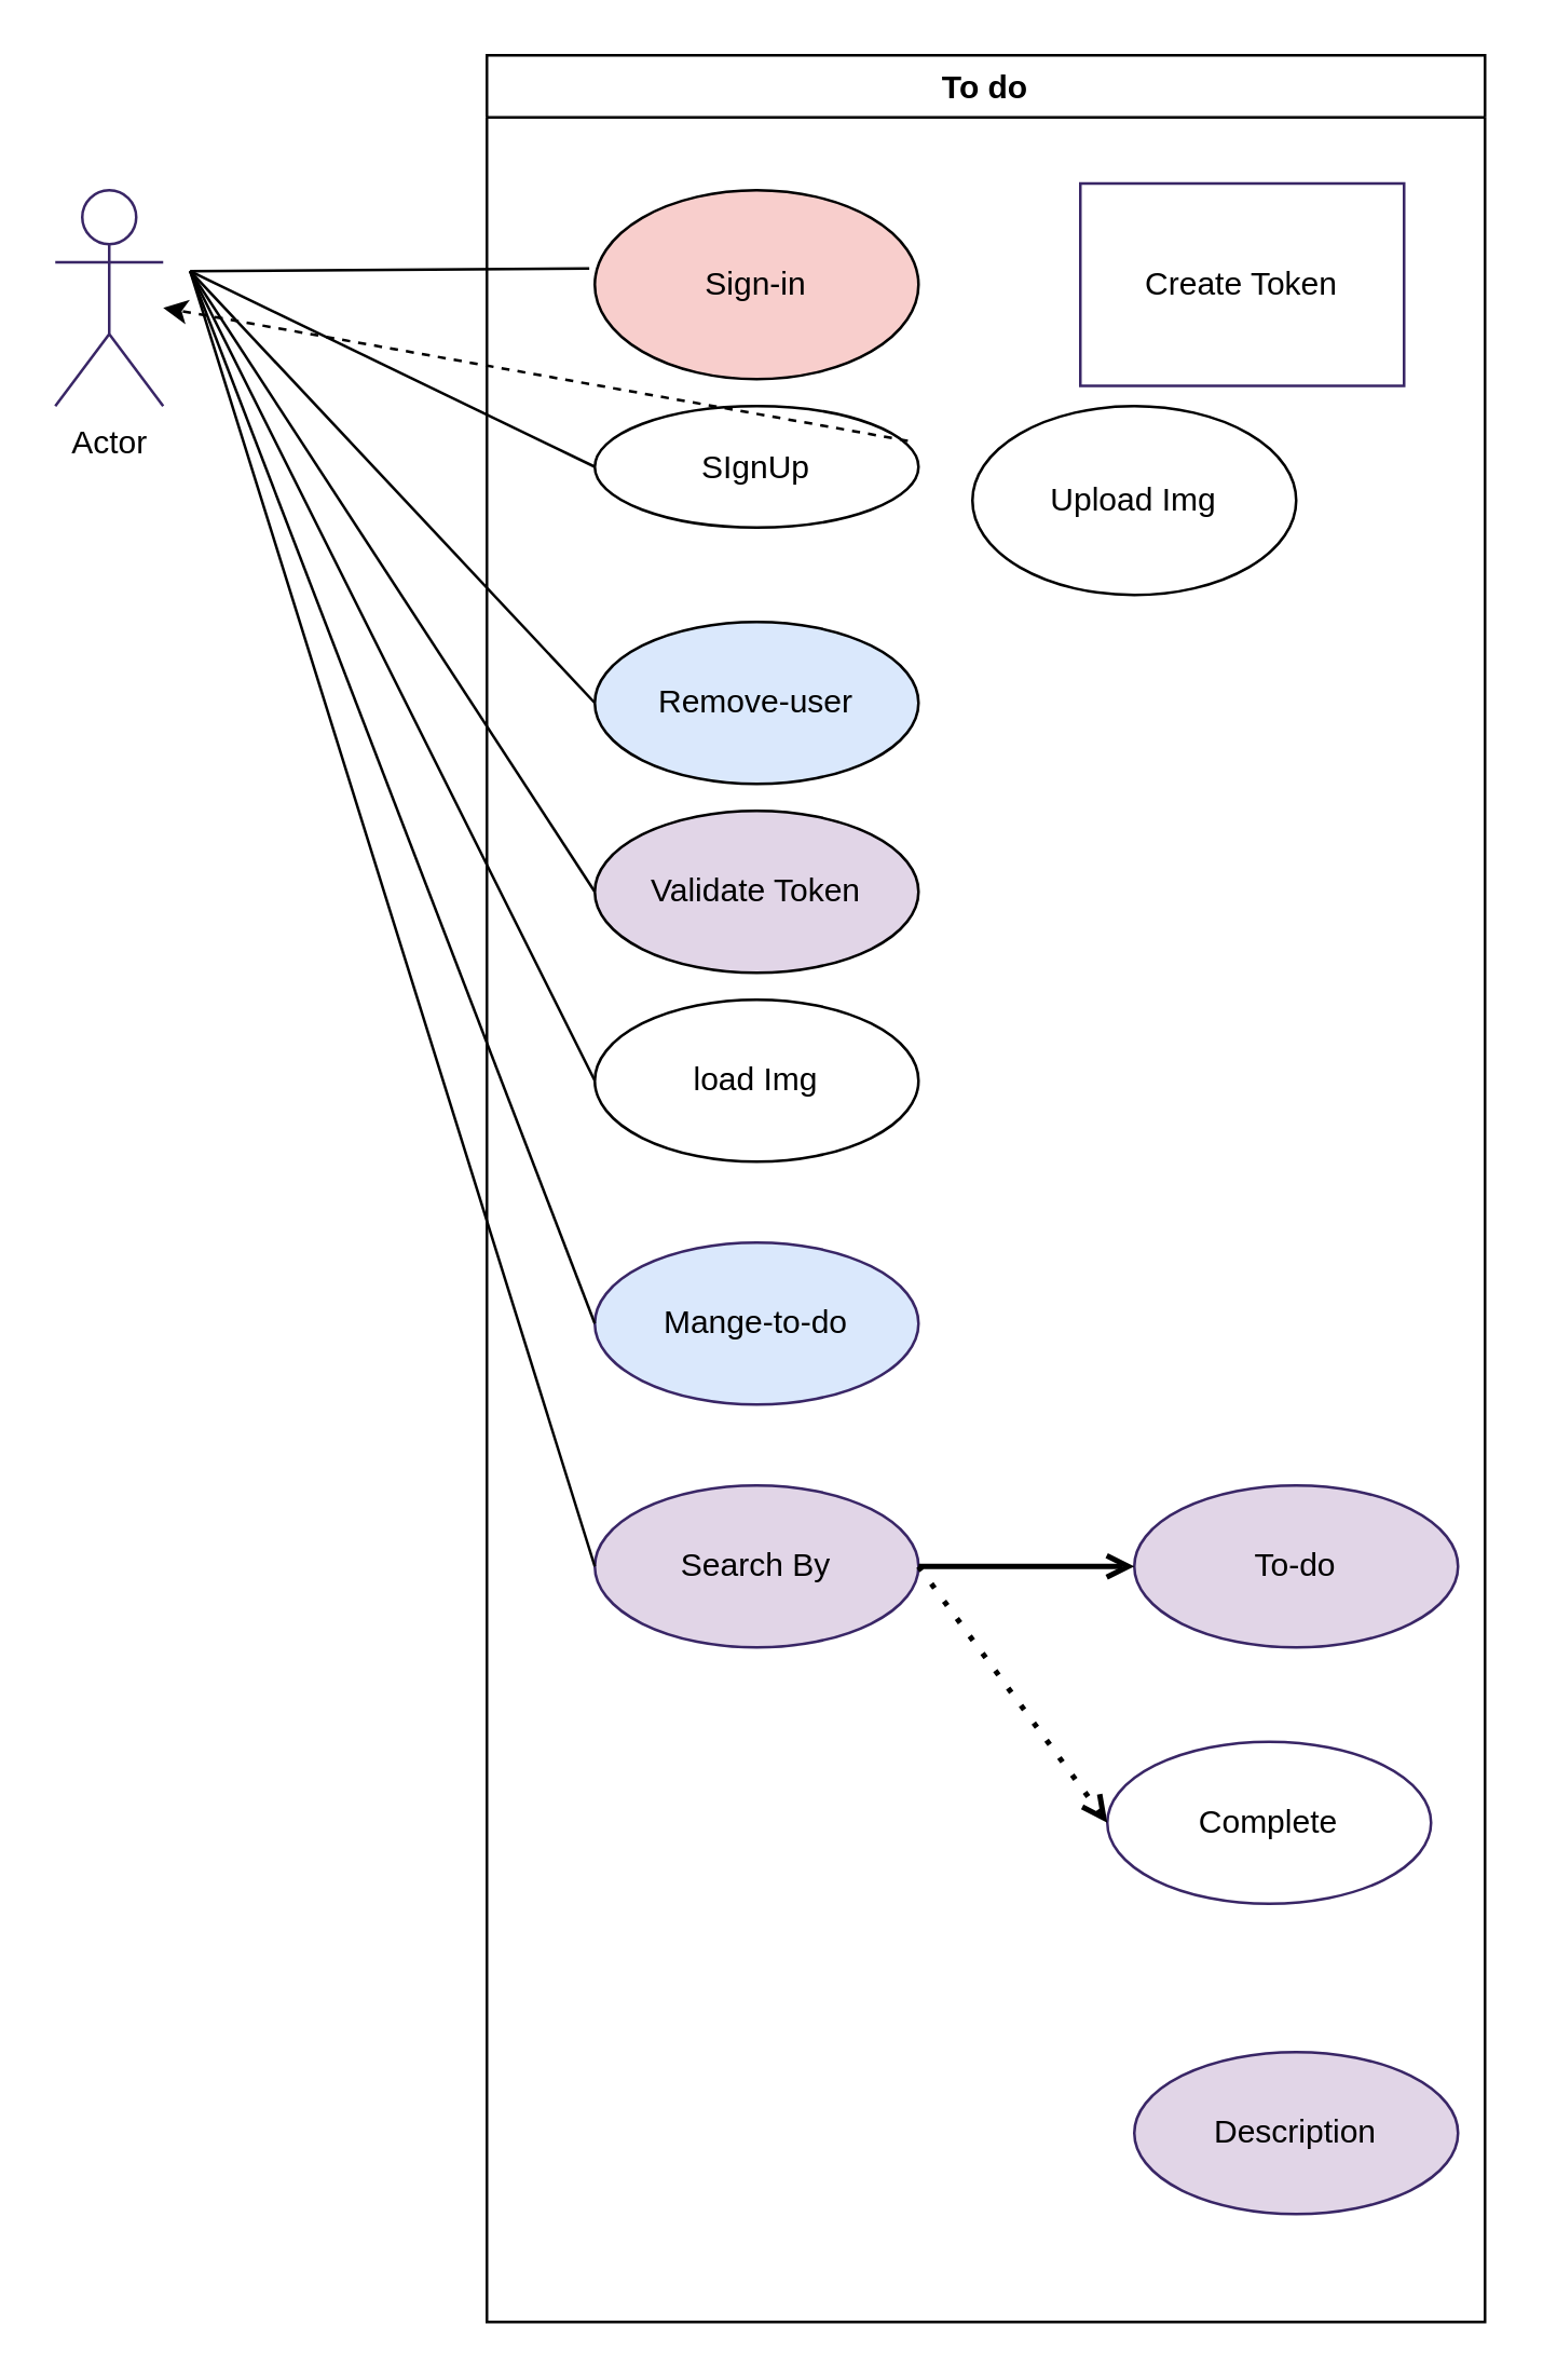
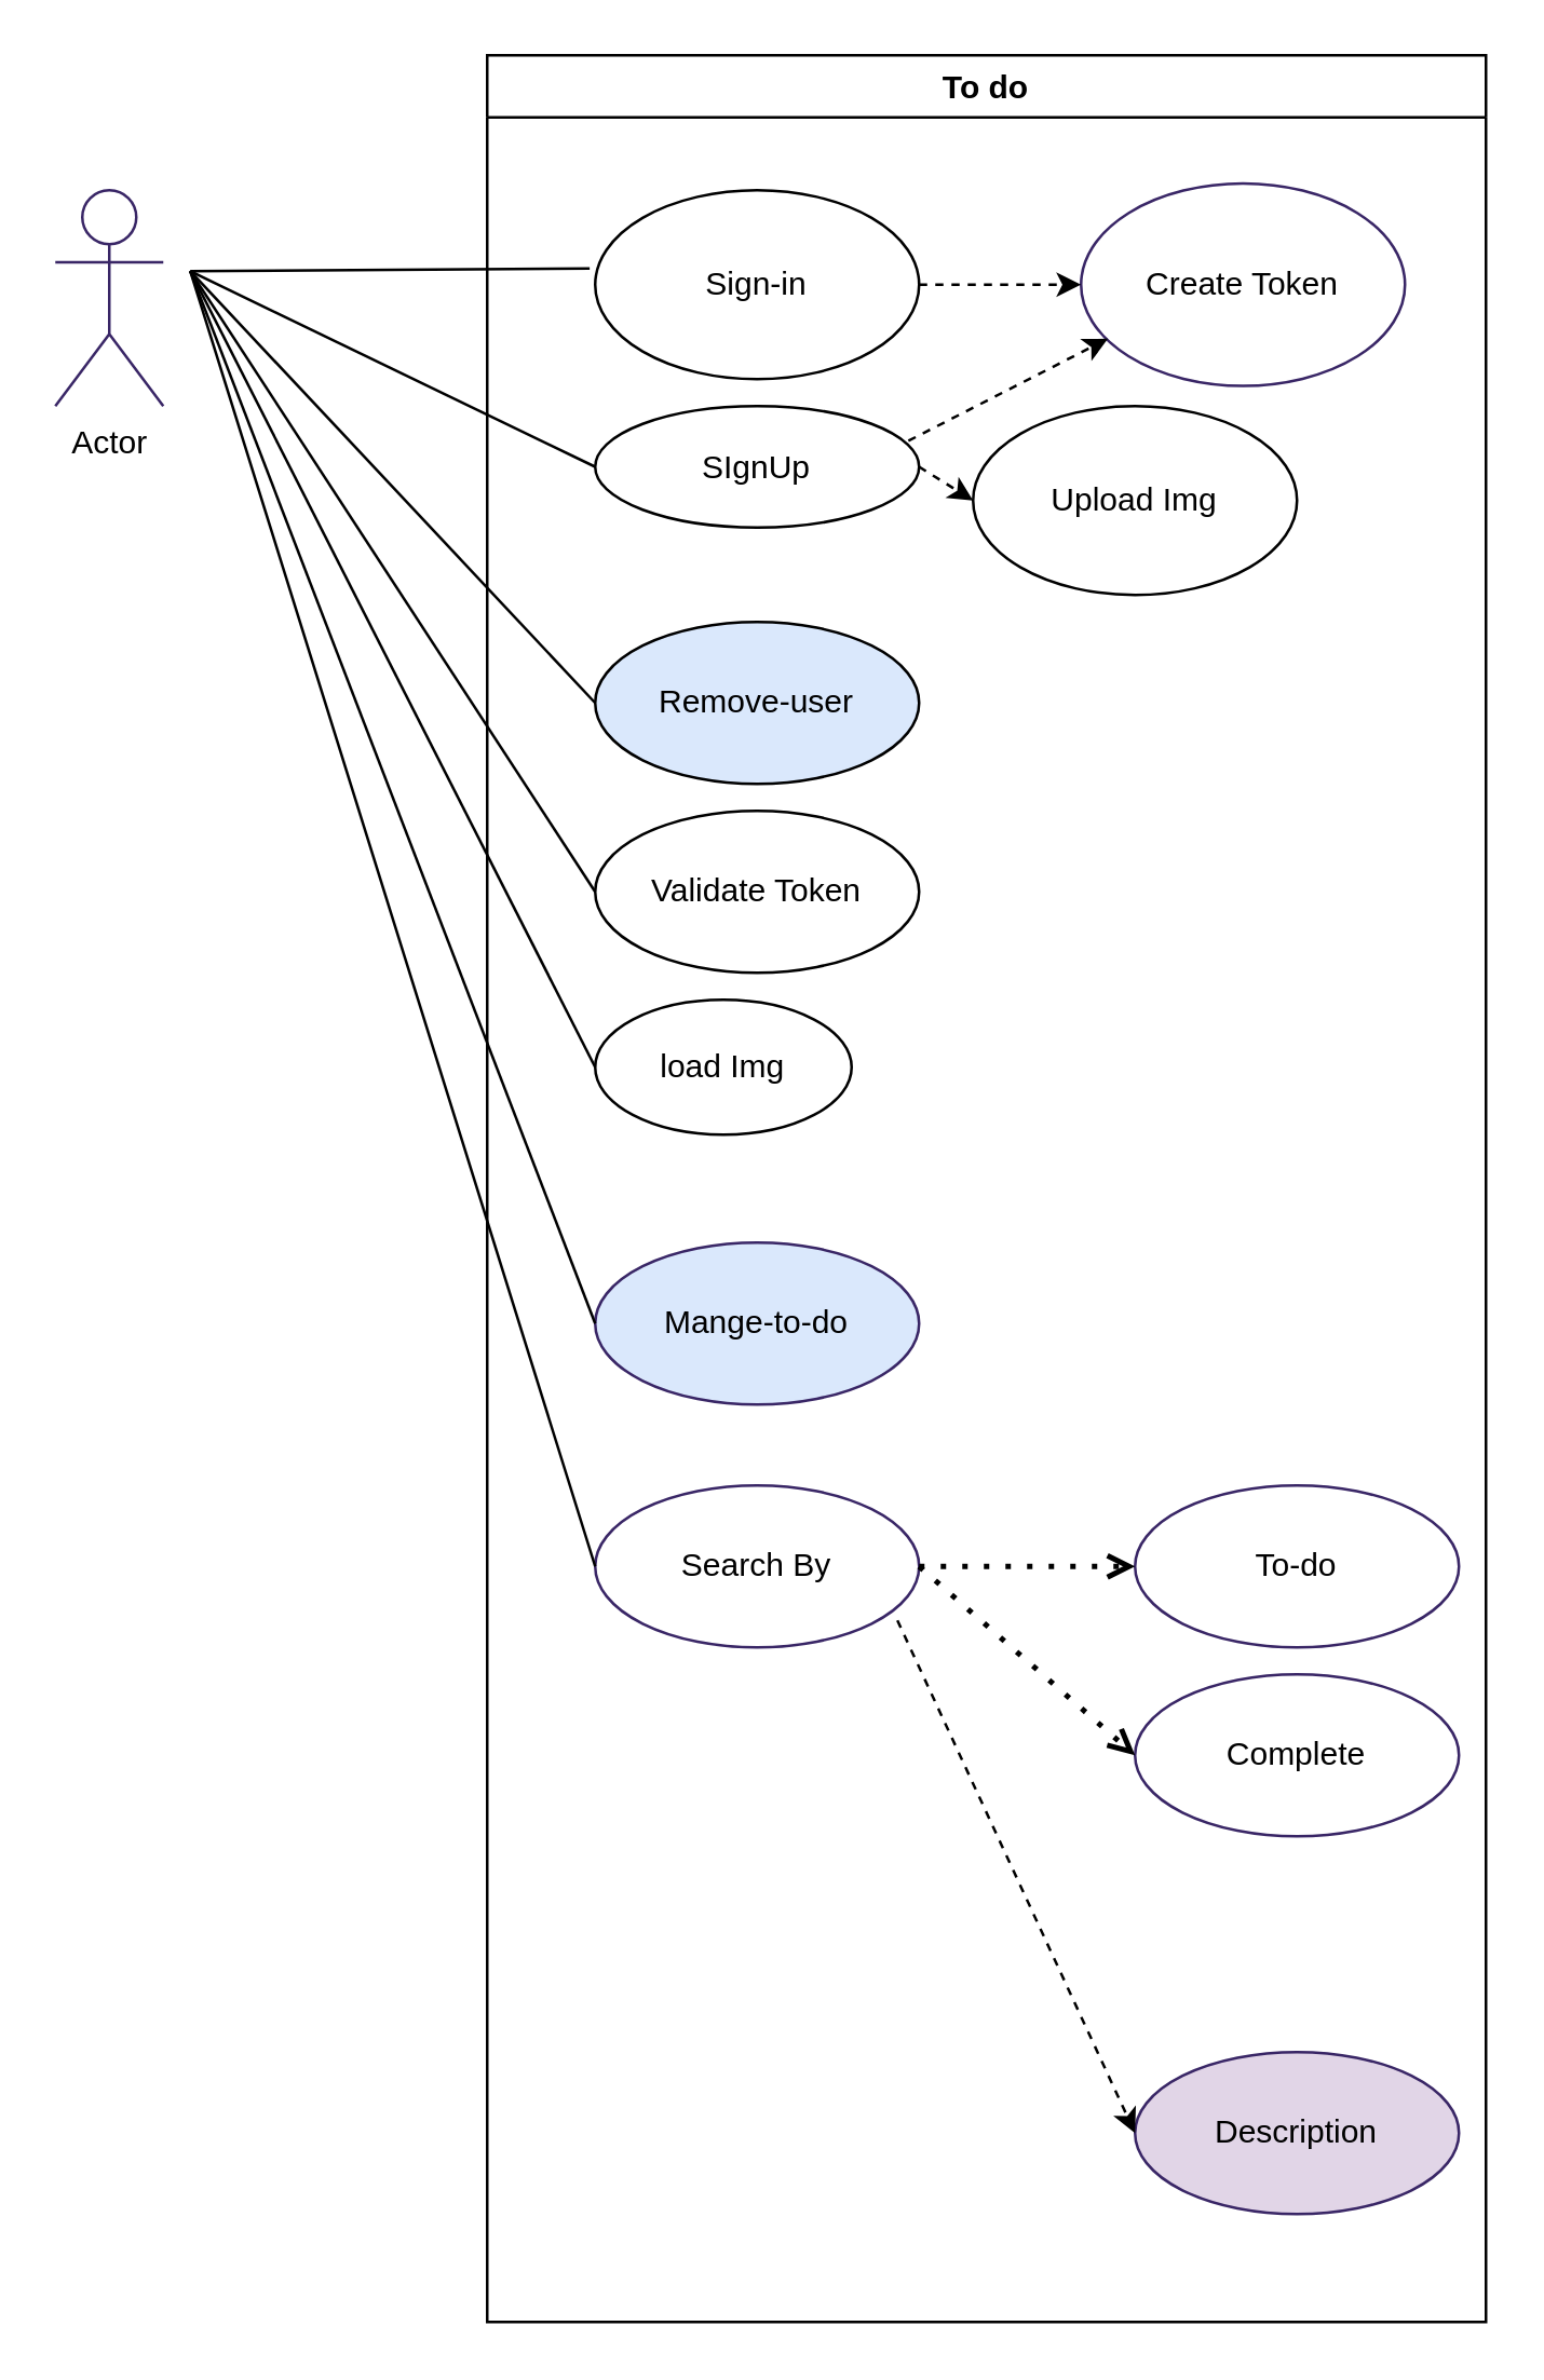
  <mxCell id="0" />
  <mxCell id="1" parent="0" />
  <mxCell id="2" value="To do" style="swimlane;" vertex="1" parent="1"><mxGeometry x="180" y="20" width="370" height="840" as="geometry" /></mxCell>
- <mxCell id="3" value="Sign-in" style="ellipse;whiteSpace=wrap;html=1;fillColor=#f8cecc;" vertex="1" parent="2"><mxGeometry x="40" y="50" width="120" height="70" as="geometry" /></mxCell>
+ <mxCell id="3" value="Sign-in" style="ellipse;whiteSpace=wrap;html=1;" vertex="1" parent="2"><mxGeometry x="40" y="50" width="120" height="70" as="geometry" /></mxCell>
  <mxCell id="4" value="SIgnUp" style="ellipse;whiteSpace=wrap;html=1;" vertex="1" parent="2"><mxGeometry x="40" y="130" width="120" height="45" as="geometry" /></mxCell>
- <mxCell id="5" value="Validate Token" style="ellipse;whiteSpace=wrap;html=1;fillColor=#e1d5e7;" vertex="1" parent="2"><mxGeometry x="40" y="280" width="120" height="60" as="geometry" /></mxCell>
- <mxCell id="6" value="Create Token" style="whiteSpace=wrap;html=1;strokeColor=#392666;rounded=0;" vertex="1" parent="2"><mxGeometry x="220" y="47.5" width="120" height="75" as="geometry" /></mxCell>
+ <mxCell id="5" value="Validate Token" style="ellipse;whiteSpace=wrap;html=1;" vertex="1" parent="2"><mxGeometry x="40" y="280" width="120" height="60" as="geometry" /></mxCell>
+ <mxCell id="6" value="Create Token" style="ellipse;whiteSpace=wrap;html=1;strokeColor=#392666;" vertex="1" parent="2"><mxGeometry x="220" y="47.5" width="120" height="75" as="geometry" /></mxCell>
  <mxCell id="7" value="Upload Img" style="ellipse;whiteSpace=wrap;html=1;" vertex="1" parent="2"><mxGeometry x="180" y="130" width="120" height="70" as="geometry" /></mxCell>
- <mxCell id="8" value="load Img" style="ellipse;whiteSpace=wrap;html=1;" vertex="1" parent="2"><mxGeometry x="40" y="350" width="120" height="60" as="geometry" /></mxCell>
- <mxCell id="11" value="" style="endArrow=classic;html=1;rounded=0;dashed=1;exitX=0.967;exitY=0.286;exitDx=0;exitDy=0;exitPerimeter=0;" edge="1" parent="2" source="4" target="20"><mxGeometry width="50" height="50" relative="1" as="geometry"><mxPoint x="160" y="160" as="sourcePoint" /><mxPoint x="210" y="110" as="targetPoint" /></mxGeometry></mxCell>
+ <mxCell id="8" value="load Img" style="ellipse;whiteSpace=wrap;html=1;" vertex="1" parent="2"><mxGeometry x="40" y="350" width="95" height="50" as="geometry" /></mxCell>
+ <mxCell id="9" value="" style="endArrow=classic;html=1;rounded=0;entryX=0;entryY=0.5;entryDx=0;entryDy=0;exitX=1;exitY=0.5;exitDx=0;exitDy=0;dashed=1;" edge="1" parent="2" source="3" target="6"><mxGeometry width="50" height="50" relative="1" as="geometry"><mxPoint x="160" y="150" as="sourcePoint" /><mxPoint x="210" y="100" as="targetPoint" /></mxGeometry></mxCell>
+ <mxCell id="10" value="" style="endArrow=classic;html=1;rounded=0;entryX=0;entryY=0.5;entryDx=0;entryDy=0;exitX=1;exitY=0.5;exitDx=0;exitDy=0;dashed=1;" edge="1" parent="2" source="4" target="7"><mxGeometry width="50" height="50" relative="1" as="geometry"><mxPoint x="-150" y="290" as="sourcePoint" /><mxPoint x="-100" y="240" as="targetPoint" /></mxGeometry></mxCell>
+ <mxCell id="11" value="" style="endArrow=classic;html=1;rounded=0;entryX=0.083;entryY=0.767;entryDx=0;entryDy=0;entryPerimeter=0;dashed=1;exitX=0.967;exitY=0.286;exitDx=0;exitDy=0;exitPerimeter=0;" edge="1" parent="2" source="4" target="6"><mxGeometry width="50" height="50" relative="1" as="geometry"><mxPoint x="160" y="160" as="sourcePoint" /><mxPoint x="210" y="110" as="targetPoint" /></mxGeometry></mxCell>
  <mxCell id="12" value="Mange-to-do" style="ellipse;whiteSpace=wrap;html=1;strokeColor=#392666;fillColor=#dae8fc;" vertex="1" parent="2"><mxGeometry x="40" y="440" width="120" height="60" as="geometry" /></mxCell>
  <mxCell id="13" value="Remove-user" style="ellipse;whiteSpace=wrap;html=1;fillColor=#dae8fc;" vertex="1" parent="2"><mxGeometry x="40" y="210" width="120" height="60" as="geometry" /></mxCell>
- <mxCell id="14" value="Search By" style="ellipse;whiteSpace=wrap;html=1;strokeColor=#392666;fillColor=#e1d5e7;" vertex="1" parent="2"><mxGeometry x="40" y="530" width="120" height="60" as="geometry" /></mxCell>
- <mxCell id="15" value="To-do" style="ellipse;whiteSpace=wrap;html=1;strokeColor=#392666;fillColor=#e1d5e7;" vertex="1" parent="2"><mxGeometry x="240" y="530" width="120" height="60" as="geometry" /></mxCell>
- <mxCell id="16" value="Complete" style="ellipse;whiteSpace=wrap;html=1;strokeColor=#392666;" vertex="1" parent="2"><mxGeometry x="230" y="625" width="120" height="60" as="geometry" /></mxCell>
+ <mxCell id="14" value="Search By" style="ellipse;whiteSpace=wrap;html=1;strokeColor=#392666;" vertex="1" parent="2"><mxGeometry x="40" y="530" width="120" height="60" as="geometry" /></mxCell>
+ <mxCell id="15" value="To-do" style="ellipse;whiteSpace=wrap;html=1;strokeColor=#392666;" vertex="1" parent="2"><mxGeometry x="240" y="530" width="120" height="60" as="geometry" /></mxCell>
+ <mxCell id="16" value="Complete" style="ellipse;whiteSpace=wrap;html=1;strokeColor=#392666;" vertex="1" parent="2"><mxGeometry x="240" y="600" width="120" height="60" as="geometry" /></mxCell>
  <mxCell id="17" value="Description" style="ellipse;whiteSpace=wrap;html=1;strokeColor=#392666;fillColor=#e1d5e7;" vertex="1" parent="2"><mxGeometry x="240" y="740" width="120" height="60" as="geometry" /></mxCell>
- <mxCell id="18" value="" style="endArrow=open;dashed=0;html=1;dashPattern=1 3;strokeWidth=2;rounded=0;entryX=0;entryY=0.5;entryDx=0;entryDy=0;exitX=1;exitY=0.5;exitDx=0;exitDy=0;endFill=0;" edge="1" parent="2" source="14" target="15"><mxGeometry width="50" height="50" relative="1" as="geometry"><mxPoint x="-100" y="700" as="sourcePoint" /><mxPoint x="-50" y="650" as="targetPoint" /></mxGeometry></mxCell>
+ <mxCell id="18" value="" style="endArrow=open;dashed=1;html=1;dashPattern=1 3;strokeWidth=2;rounded=0;entryX=0;entryY=0.5;entryDx=0;entryDy=0;exitX=1;exitY=0.5;exitDx=0;exitDy=0;endFill=0;" edge="1" parent="2" source="14" target="15"><mxGeometry width="50" height="50" relative="1" as="geometry"><mxPoint x="-100" y="700" as="sourcePoint" /><mxPoint x="-50" y="650" as="targetPoint" /></mxGeometry></mxCell>
+ <mxCell id="19" value="" style="endArrow=classic;html=1;rounded=0;entryX=0;entryY=0.5;entryDx=0;entryDy=0;exitX=0.933;exitY=0.833;exitDx=0;exitDy=0;exitPerimeter=0;dashed=1;" edge="1" parent="2" source="14" target="17"><mxGeometry width="50" height="50" relative="1" as="geometry"><mxPoint x="-140" y="570" as="sourcePoint" /><mxPoint x="-90" y="520" as="targetPoint" /></mxGeometry></mxCell>
  <mxCell id="20" value="Actor" style="shape=umlActor;verticalLabelPosition=bottom;verticalAlign=top;html=1;outlineConnect=0;strokeColor=#392666;" vertex="1" parent="1"><mxGeometry x="20" y="70" width="40" height="80" as="geometry" /></mxCell>
  <mxCell id="21" value="" style="endArrow=none;html=1;rounded=0;exitX=-0.017;exitY=0.414;exitDx=0;exitDy=0;exitPerimeter=0;" edge="1" parent="1" source="3"><mxGeometry width="50" height="50" relative="1" as="geometry"><mxPoint x="210" y="97" as="sourcePoint" /><mxPoint x="70" y="100" as="targetPoint" /></mxGeometry></mxCell>
  <mxCell id="22" value="" style="endArrow=none;html=1;rounded=0;exitX=0;exitY=0.5;exitDx=0;exitDy=0;" edge="1" parent="1" source="4"><mxGeometry width="50" height="50" relative="1" as="geometry"><mxPoint x="90" y="240" as="sourcePoint" /><mxPoint x="70" y="100" as="targetPoint" /></mxGeometry></mxCell>
  <mxCell id="23" value="" style="endArrow=none;html=1;rounded=0;exitX=0;exitY=0.5;exitDx=0;exitDy=0;" edge="1" parent="1" source="13"><mxGeometry width="50" height="50" relative="1" as="geometry"><mxPoint x="80" y="270" as="sourcePoint" /><mxPoint x="70" y="100" as="targetPoint" /></mxGeometry></mxCell>
  <mxCell id="24" value="" style="endArrow=none;html=1;rounded=0;exitX=0;exitY=0.5;exitDx=0;exitDy=0;" edge="1" parent="1" source="5"><mxGeometry width="50" height="50" relative="1" as="geometry"><mxPoint x="70" y="340" as="sourcePoint" /><mxPoint x="70" y="100" as="targetPoint" /></mxGeometry></mxCell>
  <mxCell id="25" value="" style="endArrow=none;html=1;rounded=0;exitX=0;exitY=0.5;exitDx=0;exitDy=0;" edge="1" parent="1" source="8"><mxGeometry width="50" height="50" relative="1" as="geometry"><mxPoint x="60" y="410" as="sourcePoint" /><mxPoint x="70" y="100" as="targetPoint" /></mxGeometry></mxCell>
  <mxCell id="26" value="" style="endArrow=none;html=1;rounded=0;exitX=0;exitY=0.5;exitDx=0;exitDy=0;" edge="1" parent="1" source="12"><mxGeometry width="50" height="50" relative="1" as="geometry"><mxPoint x="50" y="450" as="sourcePoint" /><mxPoint x="70" y="100" as="targetPoint" /></mxGeometry></mxCell>
  <mxCell id="27" value="" style="endArrow=none;html=1;rounded=0;exitX=0;exitY=0.5;exitDx=0;exitDy=0;" edge="1" parent="1" source="14"><mxGeometry width="50" height="50" relative="1" as="geometry"><mxPoint x="70" y="560" as="sourcePoint" /><mxPoint x="70" y="100" as="targetPoint" /></mxGeometry></mxCell>
  <mxCell id="28" value="" style="endArrow=open;dashed=1;html=1;dashPattern=1 3;strokeWidth=2;rounded=0;entryX=0;entryY=0.5;entryDx=0;entryDy=0;endFill=0;" edge="1" parent="1" target="16"><mxGeometry width="50" height="50" relative="1" as="geometry"><mxPoint x="340" y="580" as="sourcePoint" /><mxPoint x="150" y="670" as="targetPoint" /></mxGeometry></mxCell>
